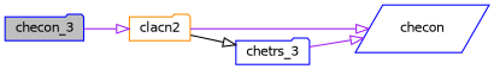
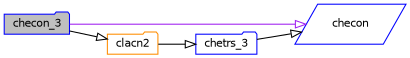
  digraph {
    rankdir=LR
    node [color=blue fillcolor=white fontname=Helvetica fontsize=10 shape=folder style=filled]
    edge [arrowhead=onormal color=purple fontname=Helvetica fontsize=10 labelfontname=Helvetica labelfontsize=10 style=solid]
    n1 [fillcolor=grey75 fontcolor=black height=0.2 label=checon_3 width=0.4]
    n2 [height=0.2 label=checon shape=parallelogram width=0.4]
    n3 [color=darkorange height=0.2 label=clacn2 width=0.4]
    n4 [height=0.2 label=chetrs_3 width=0.4]
-   n3 -> n2
-   n1 -> n3
+   n1 -> n2
+   n1 -> n3 [color=black]
    n3 -> n4 [color=black]
-   n4 -> n2
+   n4 -> n2 [color=black]
  }
